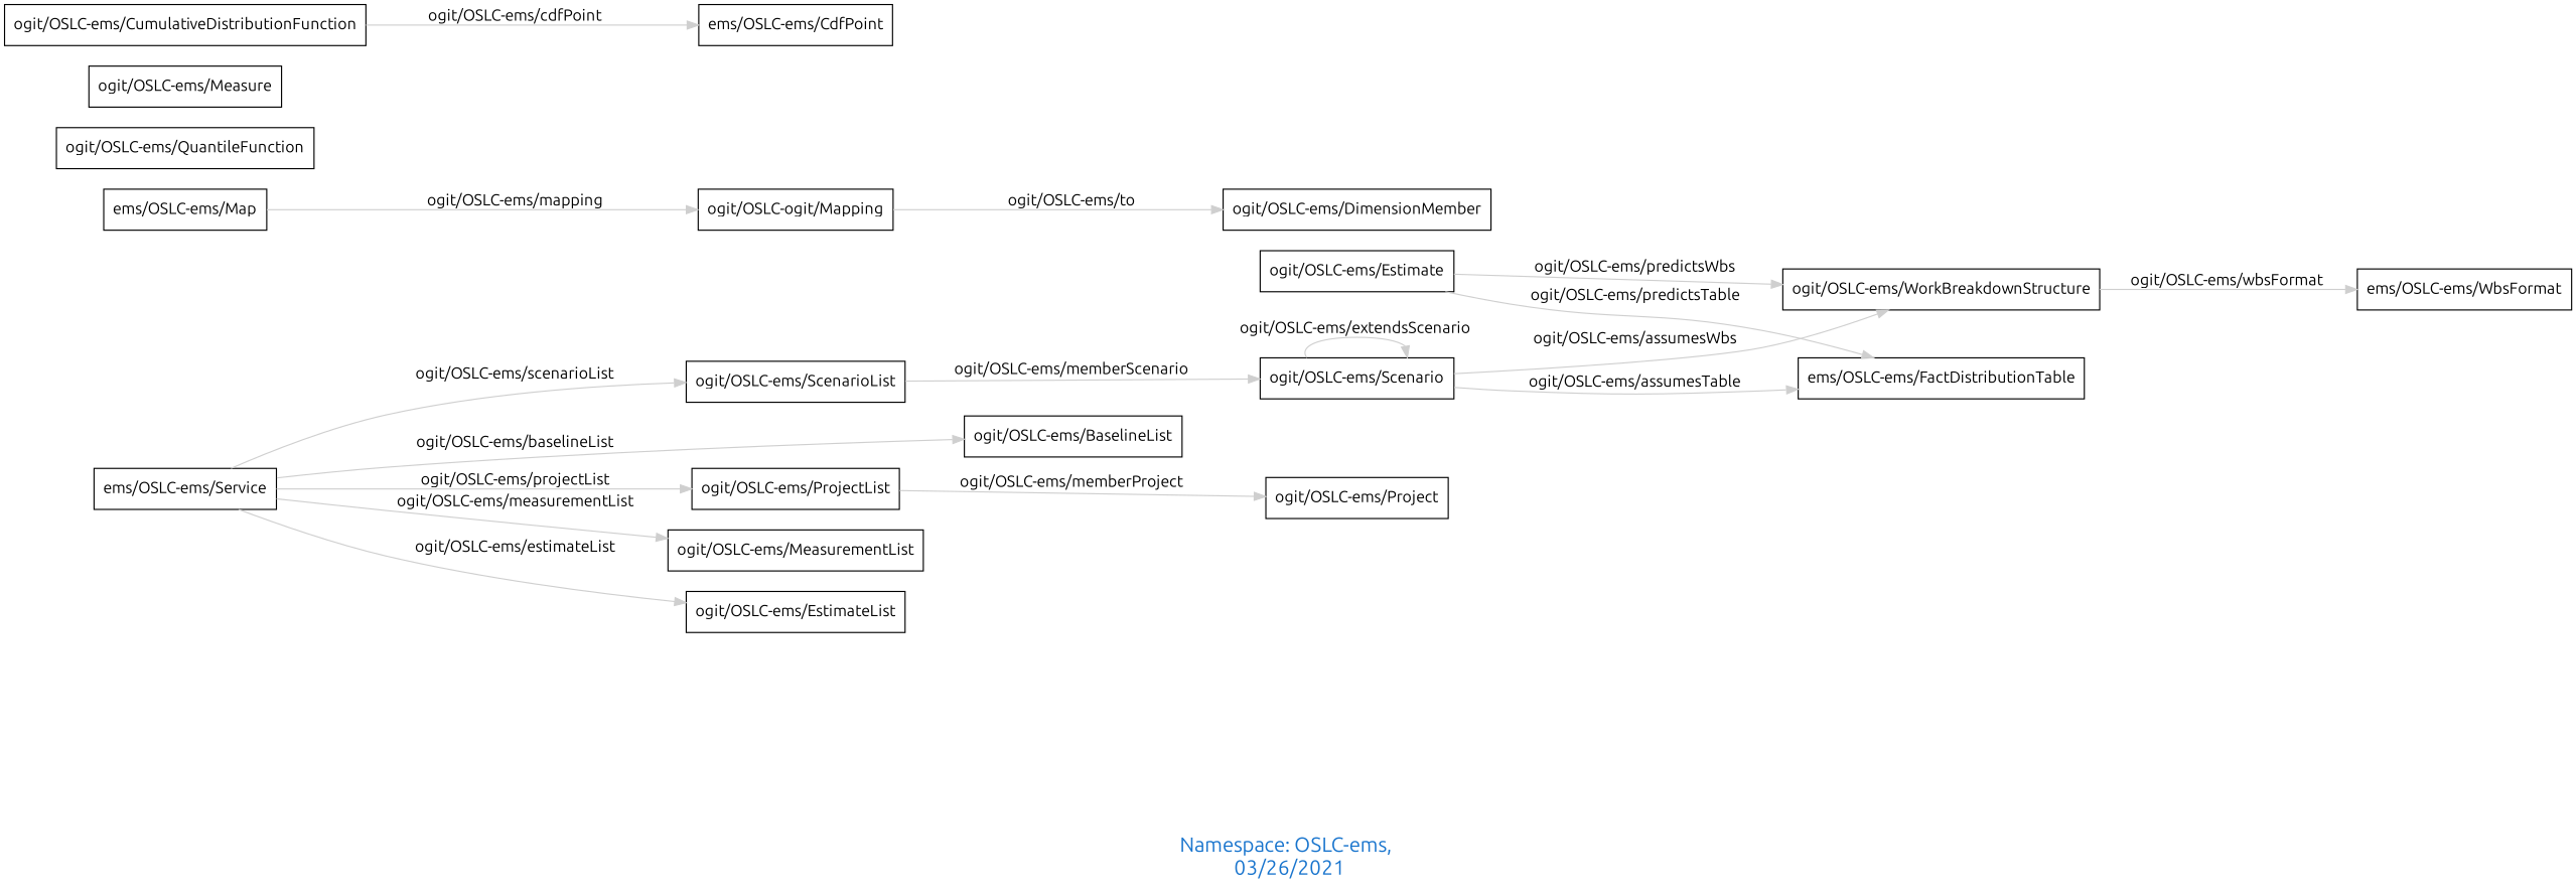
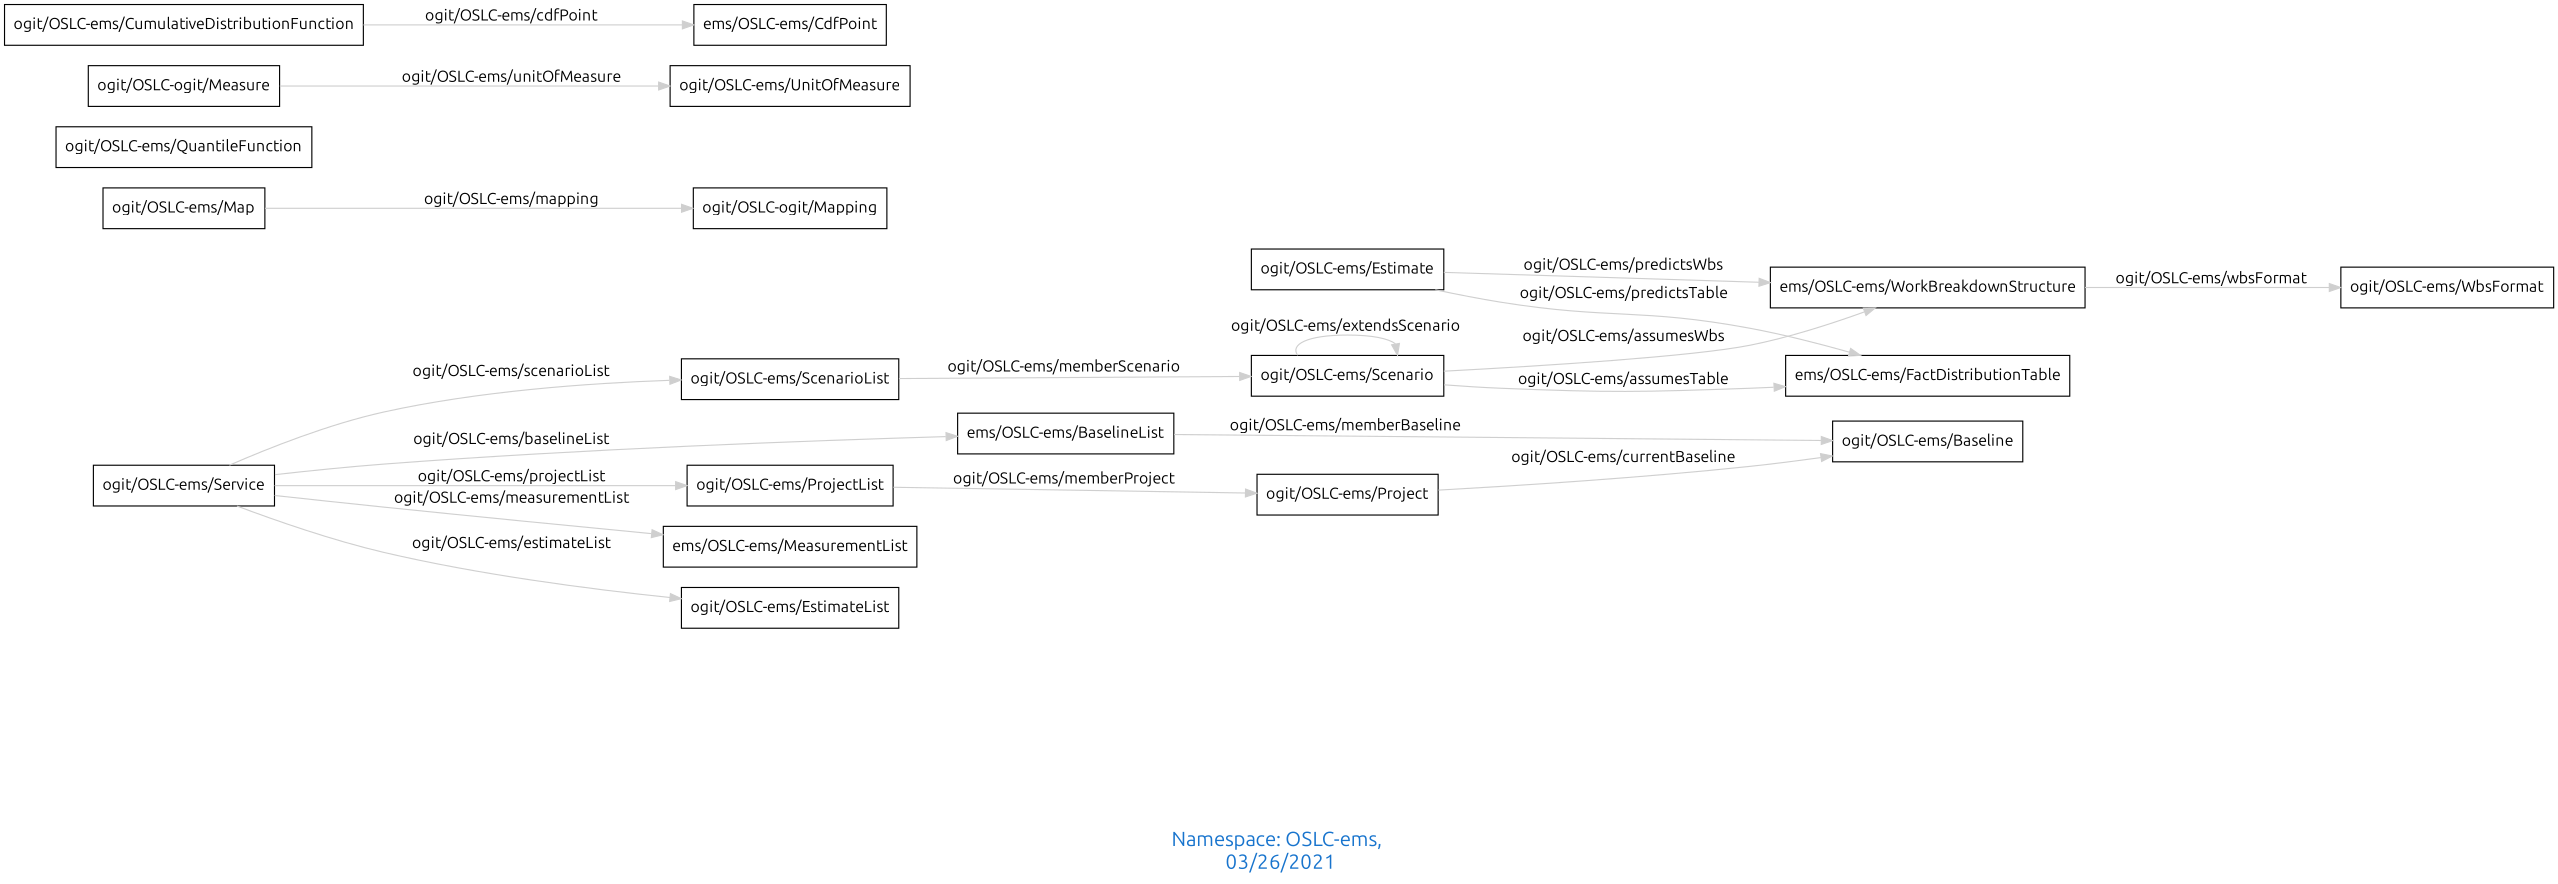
  digraph {
    fontcolor=dodgerblue3
    fontname=Ubuntu
    fontsize=18
    label="\n\n\nNamespace: OSLC-ems, \n 03/26/2021"
    rankdir=LR
    node [fontname=Ubuntu shape=polygon]
    edge [color=gray81 fontname=Ubuntu]
    n1 [label="ems/OSLC-ems/FactDistributionTable"]
    "ogit/OSLC-ems/Estimate"
-   "ogit/OSLC-ems/WorkBreakdownStructure"
-   "ogit/OSLC-ems/WbsFormat" [label="ems/OSLC-ems/WbsFormat"]
+   "ogit/OSLC-ems/WorkBreakdownStructure" [label="ems/OSLC-ems/WorkBreakdownStructure"]
+   "ogit/OSLC-ems/WbsFormat"
    n5 [label="ogit/OSLC-ogit/Mapping"]
-   "ogit/OSLC-ems/DimensionMember"
-   "ogit/OSLC-ems/Service" [label="ems/OSLC-ems/Service"]
+   "ogit/OSLC-ems/Service"
    "ogit/OSLC-ems/ProjectList"
    "ogit/OSLC-ems/ScenarioList"
-   "ogit/OSLC-ems/BaselineList"
-   "ogit/OSLC-ems/MeasurementList"
+   "ogit/OSLC-ems/BaselineList" [label="ems/OSLC-ems/BaselineList"]
+   "ogit/OSLC-ems/MeasurementList" [label="ems/OSLC-ems/MeasurementList"]
    "ogit/OSLC-ems/EstimateList"
    "ogit/OSLC-ems/Project"
    "ogit/OSLC-ems/Scenario"
+   "ogit/OSLC-ems/Baseline"
    "ogit/OSLC-ems/QuantileFunction"
-   "ogit/OSLC-ems/Measure"
+   "ogit/OSLC-ems/Measure" [label="ogit/OSLC-ogit/Measure"]
+   "ogit/OSLC-ems/UnitOfMeasure"
    n19 [label="ems/OSLC-ems/CdfPoint"]
    "ogit/OSLC-ems/CumulativeDistributionFunction"
-   "ogit/OSLC-ems/Map" [label="ems/OSLC-ems/Map"]
+   "ogit/OSLC-ems/Map"
    "ogit/OSLC-ems/Estimate" -> n1 [label="   ogit/OSLC-ems/predictsTable    "]
    "ogit/OSLC-ems/Estimate" -> "ogit/OSLC-ems/WorkBreakdownStructure" [label="   ogit/OSLC-ems/predictsWbs    "]
    "ogit/OSLC-ems/WorkBreakdownStructure" -> "ogit/OSLC-ems/WbsFormat" [label="   ogit/OSLC-ems/wbsFormat    "]
-   n5 -> "ogit/OSLC-ems/DimensionMember" [label="   ogit/OSLC-ems/to    "]
    "ogit/OSLC-ems/Service" -> "ogit/OSLC-ems/ProjectList" [label="   ogit/OSLC-ems/projectList    "]
    "ogit/OSLC-ems/Service" -> "ogit/OSLC-ems/ScenarioList" [label="   ogit/OSLC-ems/scenarioList    "]
    "ogit/OSLC-ems/Service" -> "ogit/OSLC-ems/BaselineList" [label="   ogit/OSLC-ems/baselineList    "]
    "ogit/OSLC-ems/Service" -> "ogit/OSLC-ems/MeasurementList" [label="   ogit/OSLC-ems/measurementList    "]
    "ogit/OSLC-ems/Service" -> "ogit/OSLC-ems/EstimateList" [label="   ogit/OSLC-ems/estimateList    "]
    "ogit/OSLC-ems/ProjectList" -> "ogit/OSLC-ems/Project" [label="   ogit/OSLC-ems/memberProject    "]
    "ogit/OSLC-ems/ScenarioList" -> "ogit/OSLC-ems/Scenario" [label="   ogit/OSLC-ems/memberScenario    "]
+   "ogit/OSLC-ems/BaselineList" -> "ogit/OSLC-ems/Baseline" [label="   ogit/OSLC-ems/memberBaseline    "]
+   "ogit/OSLC-ems/Project" -> "ogit/OSLC-ems/Baseline" [label="   ogit/OSLC-ems/currentBaseline    "]
    "ogit/OSLC-ems/Scenario" -> n1 [label="   ogit/OSLC-ems/assumesTable    "]
    "ogit/OSLC-ems/Scenario" -> "ogit/OSLC-ems/WorkBreakdownStructure" [label="   ogit/OSLC-ems/assumesWbs    "]
    "ogit/OSLC-ems/Scenario" -> "ogit/OSLC-ems/Scenario" [label="   ogit/OSLC-ems/extendsScenario    "]
+   "ogit/OSLC-ems/Measure" -> "ogit/OSLC-ems/UnitOfMeasure" [label="   ogit/OSLC-ems/unitOfMeasure    "]
    "ogit/OSLC-ems/CumulativeDistributionFunction" -> n19 [label="   ogit/OSLC-ems/cdfPoint    "]
    "ogit/OSLC-ems/Map" -> n5 [label="   ogit/OSLC-ems/mapping    "]
  }
